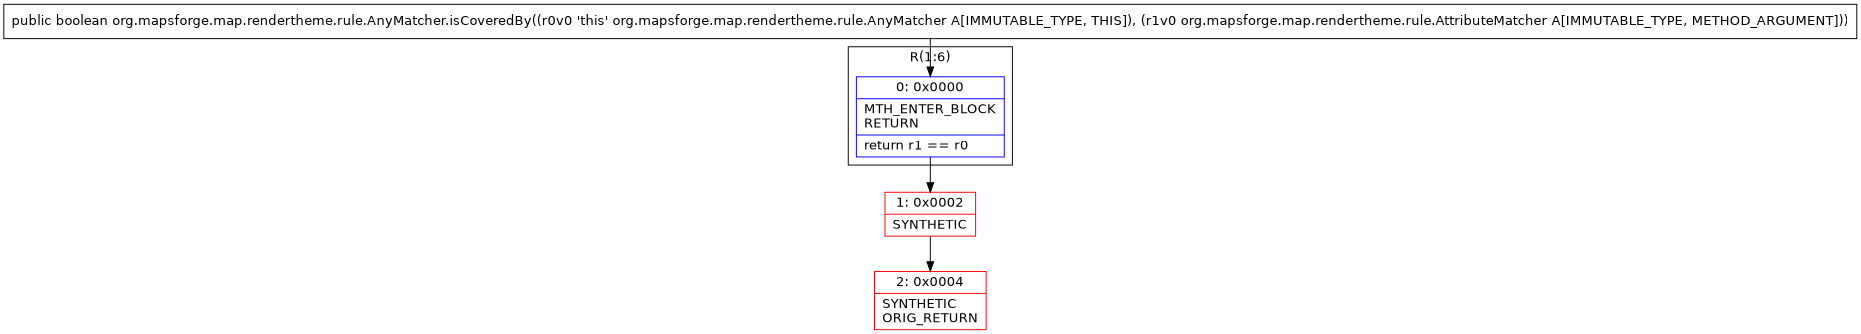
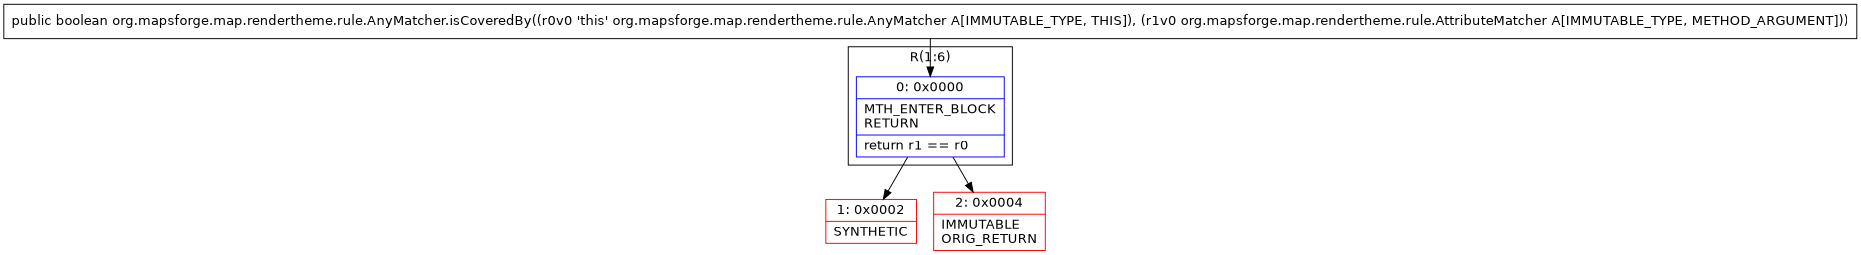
  digraph {
    fontname="DejaVu Sans"
    node [color=red fontname="DejaVu Sans" shape=record]
    edge [fontname="DejaVu Sans"]
    n1 [color=blue label="{0\:\ 0x0000|MTH_ENTER_BLOCK\lRETURN\l|return r1 == r0\l}"]
    n2 [label="{1\:\ 0x0002|SYNTHETIC\l}"]
-   n3 [label="{2\:\ 0x0004|SYNTHETIC\lORIG_RETURN\l}"]
+   n3 [label="{2\:\ 0x0004|IMMUTABLE\lORIG_RETURN\l}"]
    n4 [label="{public boolean org.mapsforge.map.rendertheme.rule.AnyMatcher.isCoveredBy((r0v0 'this' org.mapsforge.map.rendertheme.rule.AnyMatcher A[IMMUTABLE_TYPE, THIS]), (r1v0 org.mapsforge.map.rendertheme.rule.AttributeMatcher A[IMMUTABLE_TYPE, METHOD_ARGUMENT])) }" color=""]
    subgraph cluster_1 {
      label="R(1:6)"
      n1
    }
    n1 -> n2
-   n2 -> n3
+   n1 -> n3
    n4 -> n1
  }
